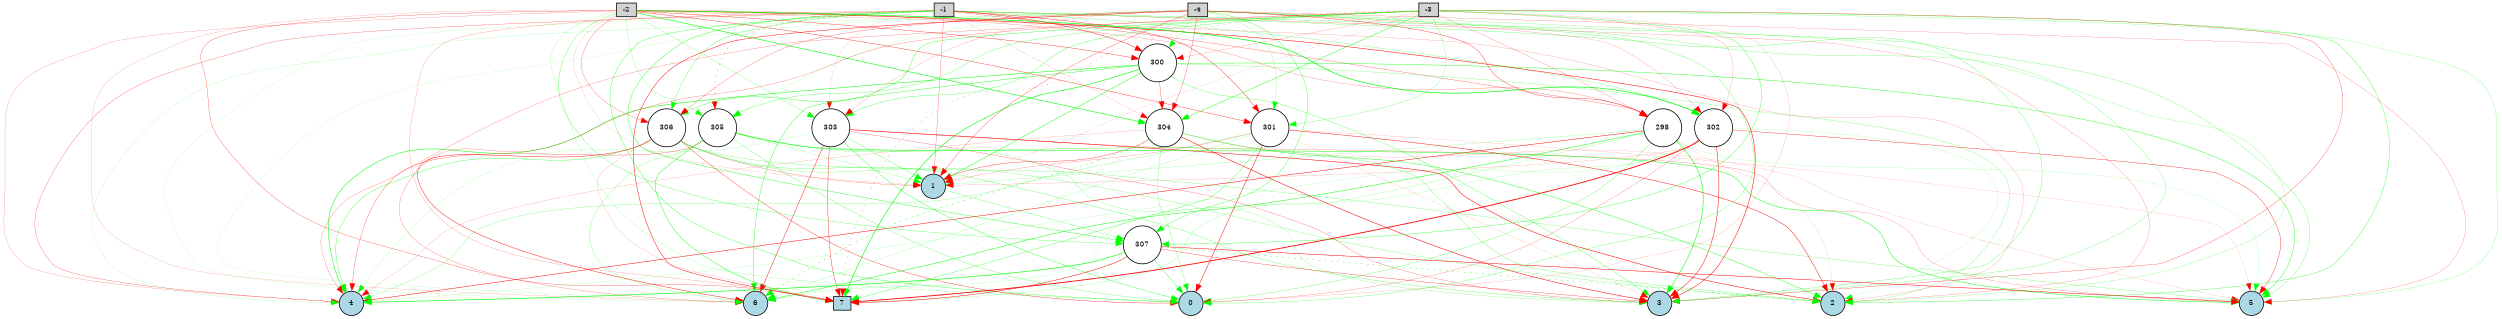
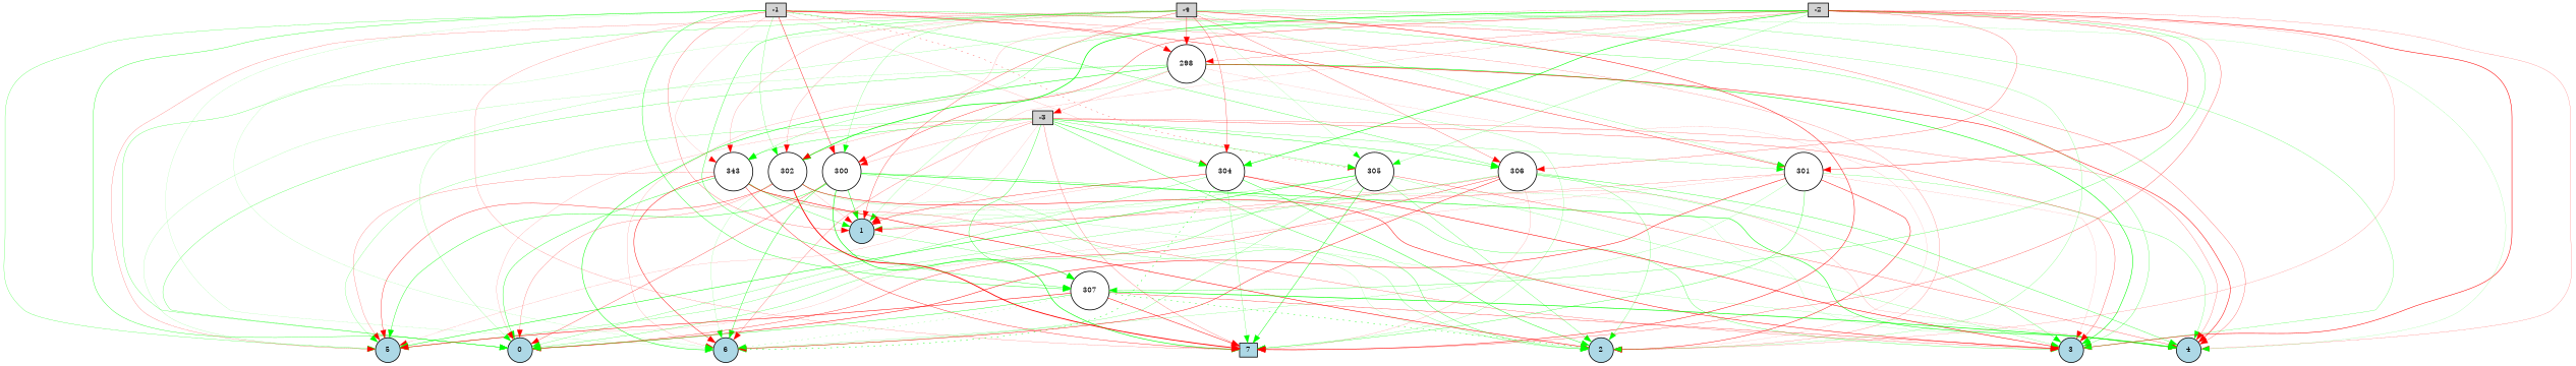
  digraph {
    node [fillcolor=white fontsize=9 shape=circle style=filled]
    edge [color=green style=solid]
    -1 [fillcolor=lightgray height=0.2 shape=box width=0.2]
    0 [fillcolor=lightblue height=0.2 width=0.2]
    1 [fillcolor=lightblue height=0.2 width=0.2]
    2 [fillcolor=lightblue height=0.2 width=0.2]
    3 [fillcolor=lightblue height=0.2 width=0.2]
    4 [fillcolor=lightblue height=0.2 width=0.2]
    5 [fillcolor=lightblue height=0.2 width=0.2]
    6 [fillcolor=lightblue height=0.2 width=0.2]
    7 [fillcolor=lightblue height=0.2 shape=box width=0.2]
    298 [height=0.2 width=0.2]
    300 [height=0.2 width=0.2]
    301 [height=0.2 width=0.2]
    302 [height=0.2 width=0.2]
-   303 [height=0.2 width=0.2]
+   303 [height=0.2 width=0.2 label=343]
    304 [height=0.2 width=0.2]
    305 [height=0.2 width=0.2]
    306 [height=0.2 width=0.2]
    307 [height=0.2 width=0.2]
    -2 [fillcolor=lightgray height=0.2 shape=box width=0.2]
    -3 [fillcolor=lightgray height=0.2 shape=box width=0.2]
    -4 [fillcolor=lightgray height=0.2 shape=box width=0.2]
    -1 -> 0 [penwidth=0.4313369587679772]
    -1 -> 1 [color=red penwidth=0.2955076768210155]
    -1 -> 2 [color=red penwidth=0.2226169795745162]
    -1 -> 3 [penwidth=0.3170658741858138]
    -1 -> 4 [color=red penwidth=0.30627458858324585]
    -1 -> 5 [penwidth=0.3052145520788657]
    -1 -> 6 [penwidth=0.11585249331582145]
    -1 -> 7 [color=red penwidth=0.20250509680010265]
    -1 -> 298 [color=red penwidth=0.32720544565300547]
    -1 -> 300 [color=red penwidth=0.5115159642864837]
    -1 -> 301 [color=red penwidth=0.4729042871057252]
    -1 -> 302 [penwidth=0.2643041423340996]
    -1 -> 303 [color=red penwidth=0.12149858619091633]
    -1 -> 304 [color=red penwidth=0.13887791506550867]
    -1 -> 305 [color=red penwidth=0.3780712755216521 style=dotted]
    -1 -> 306 [penwidth=0.36682648637421966]
    -1 -> 307 [penwidth=0.4811578187924025]
    1 -> 307 [penwidth=0.29338871847264847]
    298 -> 0 [penwidth=0.3233389811689436]
    298 -> 1 [penwidth=0.19559896248180908]
    298 -> 2 [color=red penwidth=0.10869805160176431]
    298 -> 3 [penwidth=0.6977653178385366]
    298 -> 4 [color=red penwidth=0.6332100233279966]
    298 -> 5 [penwidth=0.1452839133559113]
    298 -> 6 [penwidth=0.6245890564708724]
    298 -> 7 [penwidth=0.20564222547496563]
-   300 -> 304 [color=red penwidth=0.37354409586870263]
+   300 -> 0 [color=red penwidth=0.37354409586870263]
    300 -> 1 [penwidth=0.5678796835977294]
    300 -> 2 [penwidth=0.26557119569355403]
    300 -> 3 [penwidth=0.3584605812210596]
    300 -> 4 [penwidth=0.6707768083508306]
    300 -> 5 [penwidth=0.49221485609999227]
    300 -> 6 [penwidth=0.48912725599416673]
    300 -> 7 [penwidth=0.7807349647686316]
    301 -> 0 [color=red penwidth=0.6113334107063992]
    301 -> 1 [color=red penwidth=0.22721071052218028]
    301 -> 2 [color=red penwidth=0.5907225976027032]
    301 -> 3 [color=red penwidth=0.11579412075951742]
    301 -> 4 [penwidth=0.2635922125729567]
    301 -> 5 [color=red penwidth=0.1228621783685831]
    301 -> 6 [penwidth=0.19202182896455589]
    301 -> 7 [penwidth=0.3895182219048947]
    302 -> 0 [color=red penwidth=0.25045818805769826]
    302 -> 1 [color=red penwidth=0.15782544196417786]
    302 -> 2 [penwidth=0.14598511963791988]
    302 -> 3 [color=red penwidth=0.6222823915311965]
    302 -> 4 [penwidth=0.13255510156178757]
    302 -> 5 [color=red penwidth=0.45291266105500505]
    302 -> 6 [penwidth=0.15189964512727486]
    302 -> 7 [color=red penwidth=1.1233269003947202]
    303 -> 0 [penwidth=0.4581768106606351]
    303 -> 1 [penwidth=0.3608800736515674]
    303 -> 2 [color=red penwidth=0.691840140033723]
    303 -> 3 [color=red penwidth=0.2927622218497019]
    303 -> 4 [penwidth=0.1605730717262558]
    303 -> 5 [color=red penwidth=0.23502781614740875]
    303 -> 6 [color=red penwidth=0.5748798412877634]
    303 -> 7 [color=red penwidth=0.47687215632627944]
    304 -> 0 [penwidth=0.2834554937849022]
    304 -> 1 [color=red penwidth=0.4260702975800914]
    304 -> 2 [penwidth=0.5277892476229218]
    304 -> 3 [color=red penwidth=0.6873387593289186]
    304 -> 4 [color=red penwidth=0.15852924767592833]
    304 -> 5 [color=red penwidth=0.1310005236098424]
    304 -> 6 [penwidth=0.6079444484692702 style=dotted]
-   304 -> 7 [penwidth=0.25809095244788316 style=dotted]
+   304 -> 7 [penwidth=0.25809095244788316]
    305 -> 0 [penwidth=0.3258203619230131]
    305 -> 1 [penwidth=0.2288427168922705]
    305 -> 2 [penwidth=0.33189733142667754]
    305 -> 3 [penwidth=0.23087691867276466]
    305 -> 4 [color=red penwidth=0.33984820542965]
    305 -> 5 [penwidth=0.613940524142177]
    305 -> 6 [penwidth=0.2598137232233606]
    305 -> 7 [penwidth=0.5535208525578279]
    306 -> 0 [color=red penwidth=0.42871227046766414]
    306 -> 1 [color=red penwidth=0.27265379012642965]
    306 -> 2 [penwidth=0.2686075110506677]
    306 -> 3 [penwidth=0.3365001555458794]
    306 -> 4 [penwidth=0.4199552248658307]
    306 -> 5 [penwidth=0.27536922415181464]
    306 -> 6 [color=red penwidth=0.5580705960835999]
    306 -> 7 [color=red penwidth=0.15329174991490402]
    307 -> 0 [penwidth=0.44208858602644596]
    307 -> 2 [penwidth=0.5567979886543416 style=dotted]
    307 -> 3 [color=red penwidth=0.37992792487581994]
    307 -> 4 [penwidth=0.8238294561357062]
    307 -> 5 [color=red penwidth=0.6414378806236526]
    307 -> 6 [penwidth=0.24444722206695904 style=dotted]
    307 -> 7 [color=red penwidth=0.6132665575306052]
    -2 -> 0 [penwidth=0.18575424099733784]
    -2 -> 1 [color=red penwidth=0.12266270534514967]
    -2 -> 2 [color=red penwidth=0.18670183772280158]
    -2 -> 3 [color=red penwidth=0.6723549641003026]
    -2 -> 4 [color=red penwidth=0.20350447214470052]
    -2 -> 6 [color=red penwidth=0.15616908115634792]
    -2 -> 7 [color=red penwidth=0.3362833123972129]
    -2 -> 298 [color=red penwidth=0.25210028778810867]
    -2 -> 300 [color=red penwidth=0.43766808635889076]
    -2 -> 301 [color=red penwidth=0.4442880433869567]
    -2 -> 302 [penwidth=0.9022571282364487]
    -2 -> 303 [penwidth=0.2592100487923858]
    -2 -> 304 [penwidth=0.7556137159590706]
    -2 -> 305 [penwidth=0.239177391881872]
    -2 -> 306 [color=red penwidth=0.30333374287780024]
    -2 -> 307 [penwidth=0.3429536541573795]
    -3 -> 0 [color=red penwidth=0.149925536460293]
    -3 -> 1 [color=red penwidth=0.10690598858065843]
    -3 -> 2 [penwidth=0.41557175379128874]
    -3 -> 3 [color=red penwidth=0.3424108186685153]
    -3 -> 4 [color=red penwidth=0.2585192935263137]
    -3 -> 5 [penwidth=0.2353661066860563]
    -3 -> 6 [color=red penwidth=0.26797143672403256]
-   -3 -> 7 [color=red penwidth=0.26765398732374346 style=dotted]
-   -3 -> 298 [color=red penwidth=0.2415154770108463]
+   -3 -> 7 [color=red penwidth=0.26765398732374346]
+   298 -> -3 [color=red penwidth=0.2415154770108463]
    -3 -> 300 [color=red penwidth=0.17950873453853983]
    -3 -> 301 [penwidth=0.2656900263714024]
    -3 -> 302 [color=red penwidth=0.1878114457706902]
    -3 -> 303 [penwidth=0.3797812204512664]
    -3 -> 304 [penwidth=0.5422650775506007]
    -3 -> 305 [penwidth=0.3257253951278827]
    -3 -> 306 [penwidth=0.4416694019715173]
    -3 -> 307 [penwidth=0.419878461872933]
    -4 -> 0 [penwidth=0.3080200101391027]
    -4 -> 1 [color=red penwidth=0.3678862711624543]
    -4 -> 2 [penwidth=0.2314137645925161]
    -4 -> 3 [penwidth=0.275375477758695]
    -4 -> 4 [penwidth=0.15059631617193142]
    -4 -> 5 [color=red penwidth=0.22997565341176338]
    -4 -> 6 [penwidth=0.11895440315558316]
    -4 -> 7 [color=red penwidth=0.6096263510792878]
    -4 -> 298 [color=red penwidth=0.43576413559134186]
    -4 -> 300 [penwidth=0.23243920914188773]
    -4 -> 301 [penwidth=0.2201465787863937]
    -4 -> 302 [color=red penwidth=0.18370438555203902]
    -4 -> 303 [color=red penwidth=0.17910632890950673]
    -4 -> 304 [color=red penwidth=0.34195806615420654]
    -4 -> 305 [penwidth=0.13766742559276207]
    -4 -> 306 [color=red penwidth=0.300337022853313]
    -4 -> 307 [penwidth=0.4236367226834027]
  }
